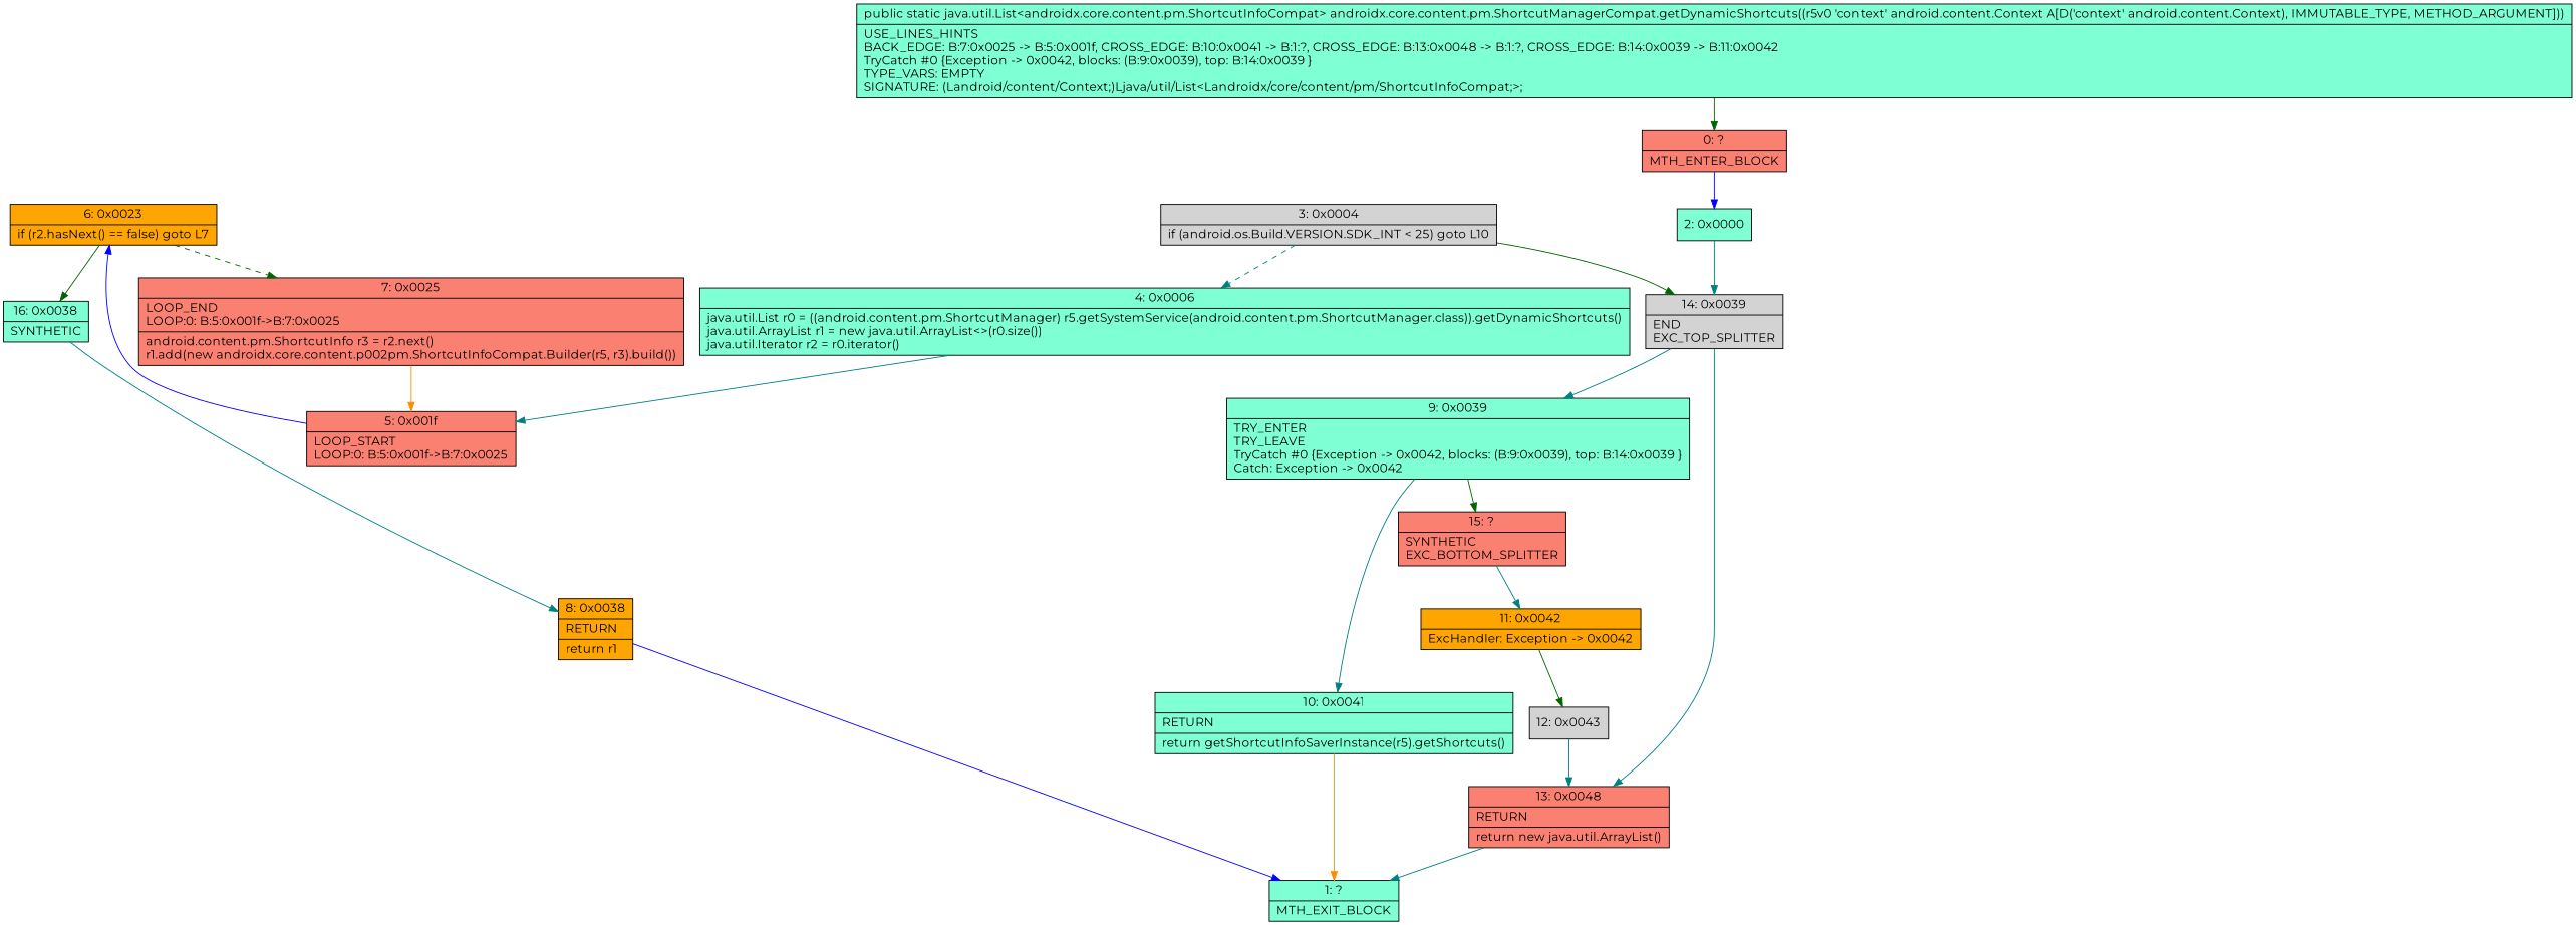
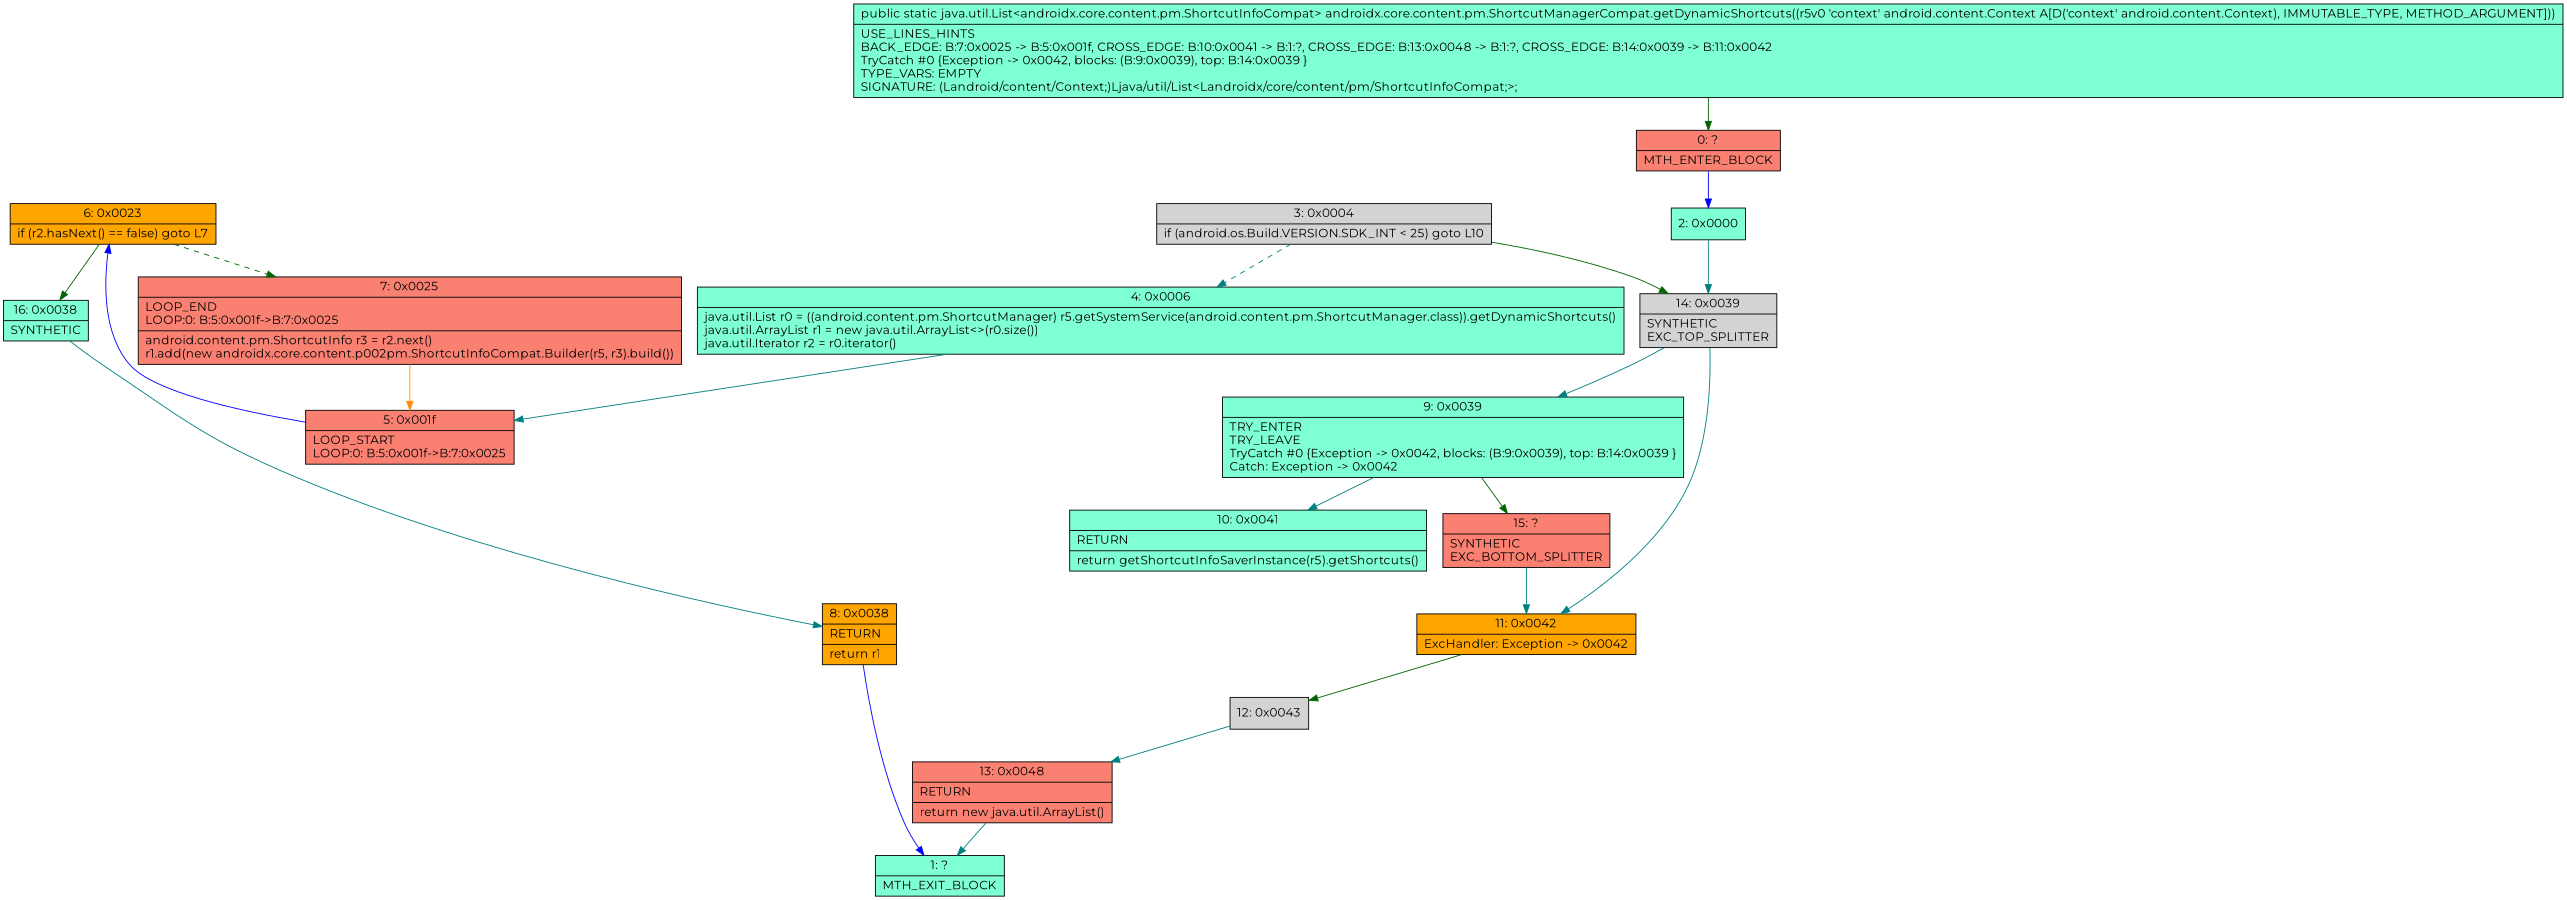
  digraph {
    fontname=Montserrat
    node [fillcolor=aquamarine fontname=Montserrat shape=record style=filled]
    edge [color=teal fontname=Montserrat]
    n1 [fillcolor=salmon label="{0\:\ ?|MTH_ENTER_BLOCK\l}"]
    n2 [label="{2\:\ 0x0000}"]
-   n3 [fillcolor=lightgrey label="{14\:\ 0x0039|END\lEXC_TOP_SPLITTER\l}"]
+   n3 [fillcolor=lightgrey label="{14\:\ 0x0039|SYNTHETIC\lEXC_TOP_SPLITTER\l}"]
    n4 [fillcolor=lightgrey label="{3\:\ 0x0004|if (android.os.Build.VERSION.SDK_INT \< 25) goto L10\l}"]
    n5 [label="{4\:\ 0x0006|java.util.List r0 = ((android.content.pm.ShortcutManager) r5.getSystemService(android.content.pm.ShortcutManager.class)).getDynamicShortcuts()\ljava.util.ArrayList r1 = new java.util.ArrayList\<\>(r0.size())\ljava.util.Iterator r2 = r0.iterator()\l}"]
    n6 [fillcolor=salmon label="{5\:\ 0x001f|LOOP_START\lLOOP:0: B:5:0x001f\-\>B:7:0x0025\l}"]
    n7 [label="{9\:\ 0x0039|TRY_ENTER\lTRY_LEAVE\lTryCatch #0 \{Exception \-\> 0x0042, blocks: (B:9:0x0039), top: B:14:0x0039 \}\lCatch: Exception \-\> 0x0042\l}"]
    n8 [fillcolor=orange label="{11\:\ 0x0042|ExcHandler: Exception \-\> 0x0042\l}"]
    n9 [fillcolor=orange label="{6\:\ 0x0023|if (r2.hasNext() == false) goto L7\l}"]
    n10 [fillcolor=salmon label="{7\:\ 0x0025|LOOP_END\lLOOP:0: B:5:0x001f\-\>B:7:0x0025\l|android.content.pm.ShortcutInfo r3 = r2.next()\lr1.add(new androidx.core.content.p002pm.ShortcutInfoCompat.Builder(r5, r3).build())\l}"]
    n11 [label="{16\:\ 0x0038|SYNTHETIC\l}"]
    n12 [fillcolor=orange label="{8\:\ 0x0038|RETURN\l|return r1\l}"]
    n13 [label="{1\:\ ?|MTH_EXIT_BLOCK\l}"]
    n14 [label="{10\:\ 0x0041|RETURN\l|return getShortcutInfoSaverInstance(r5).getShortcuts()\l}"]
    n15 [fillcolor=salmon label="{15\:\ ?|SYNTHETIC\lEXC_BOTTOM_SPLITTER\l}"]
    n16 [fillcolor=lightgrey label="{12\:\ 0x0043}"]
    n17 [fillcolor=salmon label="{13\:\ 0x0048|RETURN\l|return new java.util.ArrayList()\l}"]
    n18 [label="{public static java.util.List\<androidx.core.content.pm.ShortcutInfoCompat\> androidx.core.content.pm.ShortcutManagerCompat.getDynamicShortcuts((r5v0 'context' android.content.Context A[D('context' android.content.Context), IMMUTABLE_TYPE, METHOD_ARGUMENT]))  | USE_LINES_HINTS\lBACK_EDGE: B:7:0x0025 \-\> B:5:0x001f, CROSS_EDGE: B:10:0x0041 \-\> B:1:?, CROSS_EDGE: B:13:0x0048 \-\> B:1:?, CROSS_EDGE: B:14:0x0039 \-\> B:11:0x0042\lTryCatch #0 \{Exception \-\> 0x0042, blocks: (B:9:0x0039), top: B:14:0x0039 \}\lTYPE_VARS: EMPTY\lSIGNATURE: (Landroid\/content\/Context;)Ljava\/util\/List\<Landroidx\/core\/content\/pm\/ShortcutInfoCompat;\>;\l}"]
    n1 -> n2 [color=blue]
    n2 -> n3
    n3 -> n7
-   n3 -> n17
+   n3 -> n8
    n4 -> n3 [color=darkgreen]
    n4 -> n5 [style=dashed]
    n5 -> n6
    n6 -> n9 [color=blue]
    n7 -> n14
    n7 -> n15 [color=darkgreen]
    n8 -> n16 [color=darkgreen]
    n9 -> n10 [color=darkgreen style=dashed]
    n9 -> n11 [color=darkgreen]
    n10 -> n6 [color=darkorange]
    n11 -> n12
    n12 -> n13 [color=blue]
-   n14 -> n13 [color=darkorange]
    n15 -> n8
    n16 -> n17
    n17 -> n13
    n18 -> n1 [color=darkgreen]
  }
